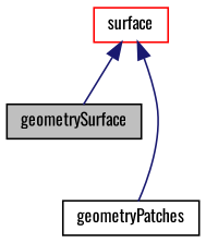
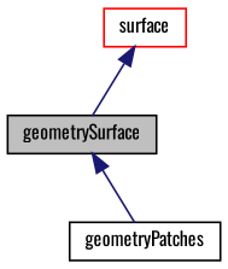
  digraph {
    fontname=Oswald
    node [color=black fontname=Oswald fontsize=10 shape=record]
    edge [color=midnightblue dir=back fontname=Oswald fontsize=10 labelfontname=Helvetica labelfontsize=10 style=solid]
    n1 [fillcolor=grey75 fontcolor=black height=0.2 label=geometrySurface style=filled width=0.4]
    n2 [height=0.2 label=geometryPatches width=0.4]
    n3 [color=red height=0.2 label=surface width=0.4]
-   n3 -> n2
+   n1 -> n2
    n3 -> n1
  }
